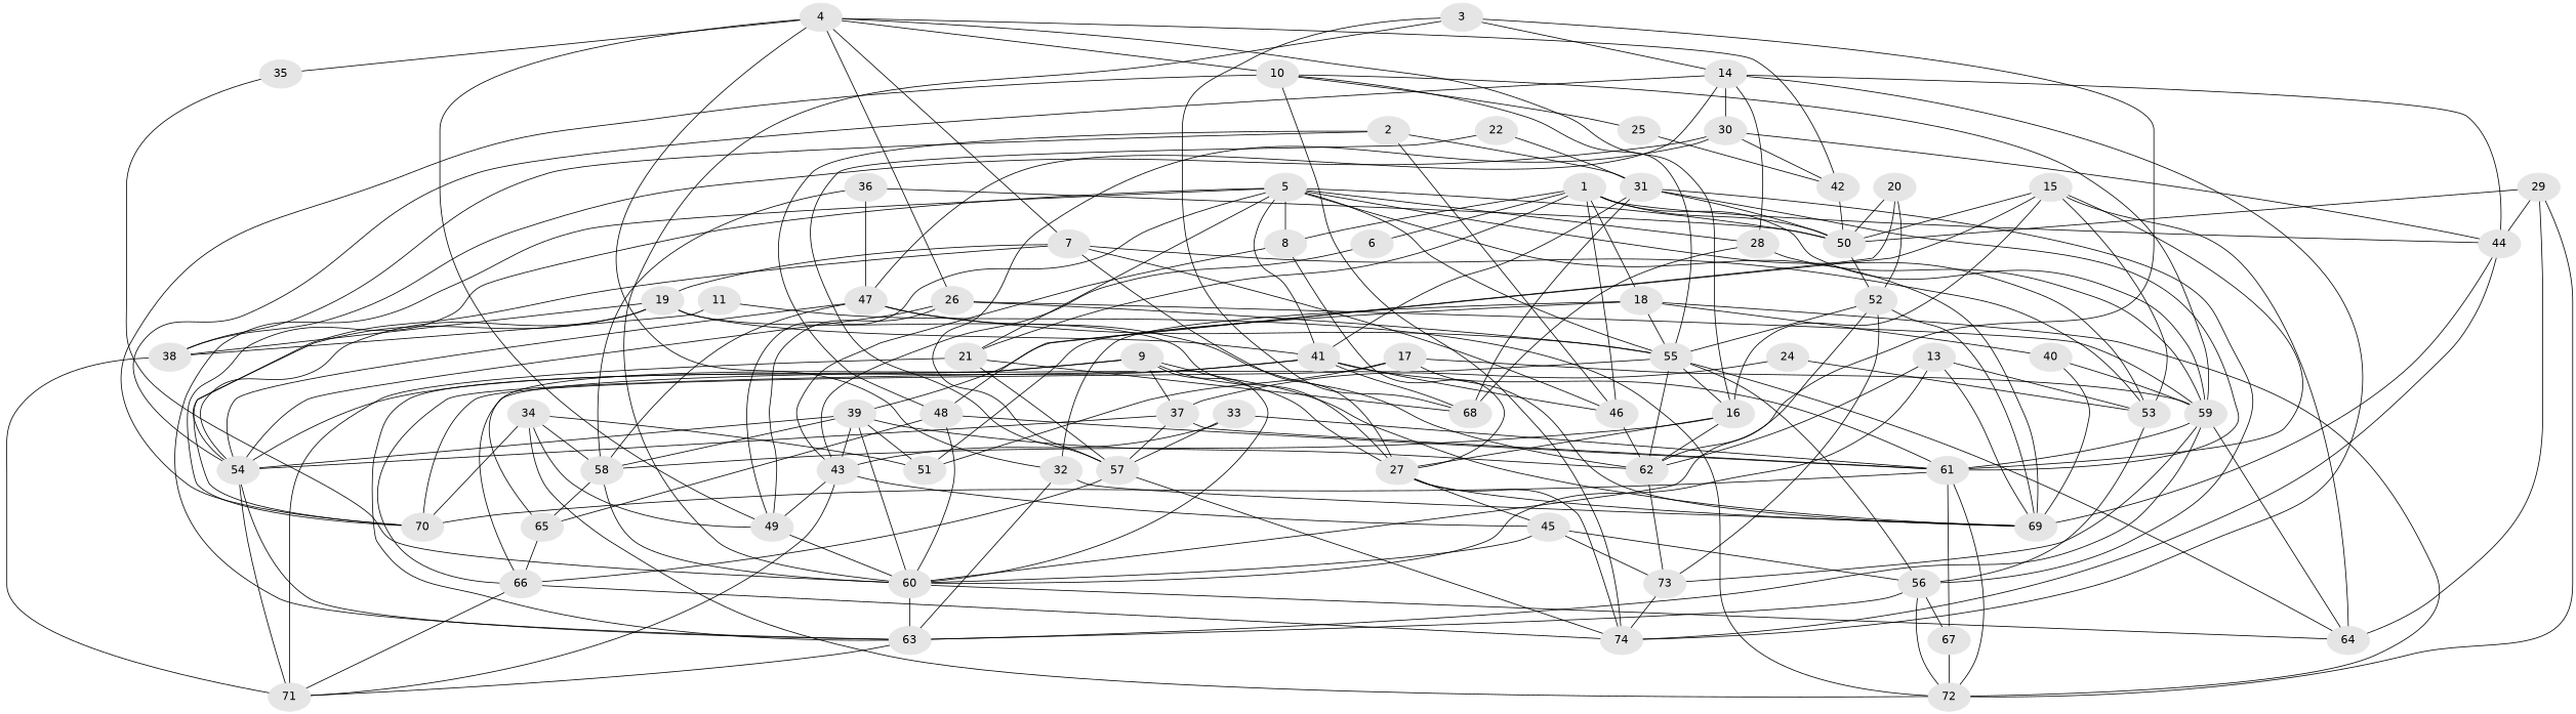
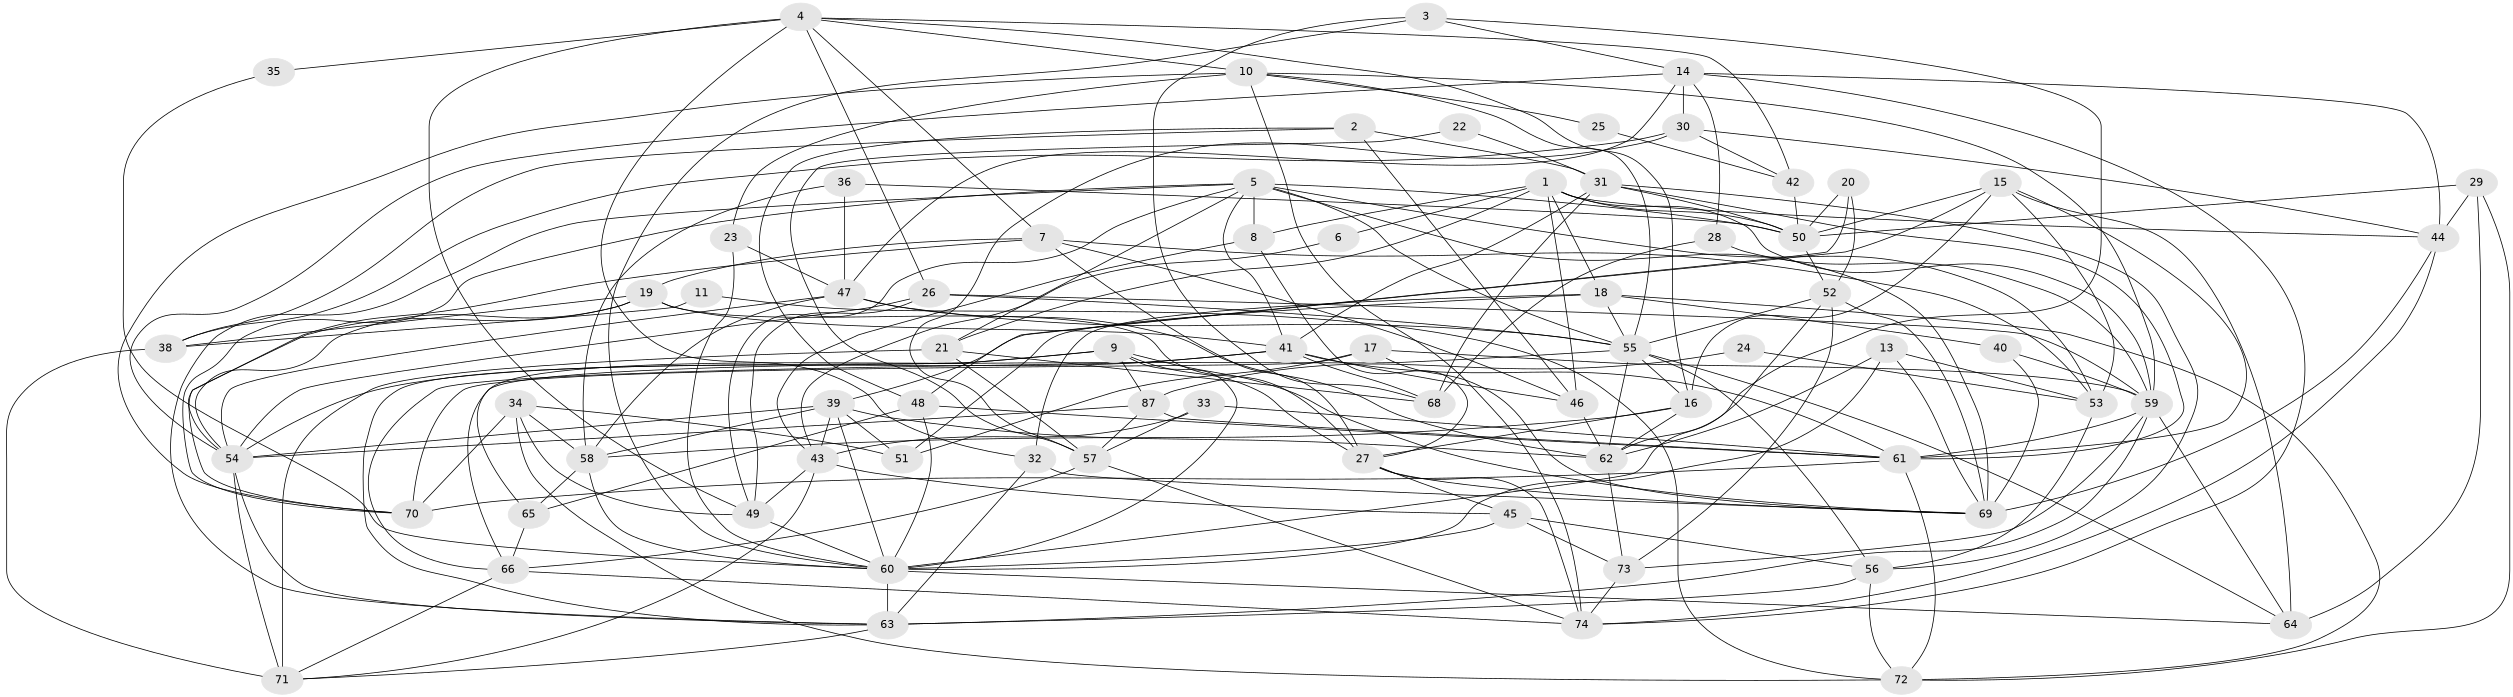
  graph {
    fontname="DejaVu Sans"
    node [color=gray90 fontname="DejaVu Sans" style=filled]
    edge [fontname="DejaVu Sans" weight=1.0]
    1
    6
    8
    18
    21
    44
    46
    50
    59
    43
    27
    32
    55
    72
    51
    40
    68
    57
    71
    69
    74
    62
    52
    63
    61
    64
    73
    2
    31
    38
    48
    41
    56
    60
    65
    3
    14
    28
    54
    30
    47
    4
    7
    10
    16
    26
    35
    42
    49
    53
    19
    70
+   23
    25
    58
    5
    66
    45
    9
-   37
+   37 [label=87]
    11
    13
    15
    39
-   67
    17
    20
    22
    24
    29
    33
    34
    36
    1 -- 6
    1 -- 8
    1 -- 18
    1 -- 21
    1 -- 44
    1 -- 46
    1 -- 50
    1 -- 59
    6 -- 43
    8 -- 43
    8 -- 27
    18 -- 32
    18 -- 55
    18 -- 72
    18 -- 51
    18 -- 40
    21 -- 68
    21 -- 57
    21 -- 71
    44 -- 69
    44 -- 74
    46 -- 62
    50 -- 52
    59 -- 63 [weight=2.0]
    59 -- 61
    59 -- 64
    59 -- 73
    43 -- 71
    43 -- 49
    43 -- 45
    27 -- 69
    27 -- 74
    27 -- 45
    32 -- 69
    32 -- 63
    55 -- 62
    55 -- 64
    55 -- 56
    55 -- 16
    55 -- 66
    40 -- 59
    40 -- 69
    57 -- 74
    57 -- 66
    62 -- 73
    52 -- 55
    52 -- 69
    52 -- 73
    52 -- 60
    63 -- 71
    61 -- 72
    61 -- 70
-   61 -- 67
    73 -- 74
    2 -- 46
    2 -- 31
    2 -- 38
    2 -- 48
    31 -- 50
    31 -- 68
    31 -- 61
    31 -- 41
    31 -- 56
    38 -- 71 [weight=2.0]
    48 -- 61
    48 -- 60
    48 -- 65
    41 -- 46
    41 -- 68
    41 -- 61
    41 -- 54
    41 -- 66
    56 -- 72
    56 -- 63
-   56 -- 67
    60 -- 63
    60 -- 64
    65 -- 66
    3 -- 68
    3 -- 62
    3 -- 60
    3 -- 14
    14 -- 44
    14 -- 74
    14 -- 28
    14 -- 54
    14 -- 30
    14 -- 47
    28 -- 59
    28 -- 68
    54 -- 71
    54 -- 63
    30 -- 44
    30 -- 57 [weight=2.0]
    30 -- 38
    30 -- 42
    47 -- 55
    47 -- 62
    47 -- 54
    47 -- 58
    4 -- 32
    4 -- 7
    4 -- 10 [weight=2.0]
    4 -- 16
    4 -- 26
    4 -- 35
    4 -- 42
    4 -- 49
    7 -- 46
    7 -- 27
    7 -- 54
    7 -- 53
    7 -- 19
    10 -- 59
    10 -- 55
    10 -- 74
    10 -- 70
+   10 -- 23
    10 -- 25
    16 -- 27
    16 -- 62
    16 -- 58
    26 -- 59
    26 -- 55
    26 -- 54
    26 -- 49
    35 -- 60
    42 -- 50
    49 -- 60
    53 -- 56
    19 -- 27
    19 -- 38
    19 -- 41
    19 -- 54
    19 -- 70
+   23 -- 60
+   23 -- 47
    25 -- 42
    58 -- 60
    58 -- 65
    5 -- 8
    5 -- 21
    5 -- 50
    5 -- 55
    5 -- 69
    5 -- 63
    5 -- 41
-   5 -- 28
    5 -- 49
    5 -- 53
    5 -- 70
    66 -- 71
    66 -- 74
    45 -- 73
    45 -- 56
    45 -- 60
    9 -- 27
    9 -- 69
    9 -- 63
    9 -- 60
    9 -- 65
    9 -- 37
    37 -- 57
    37 -- 61
    37 -- 54
    11 -- 72
    11 -- 38
    13 -- 69
    13 -- 62
    13 -- 60
    13 -- 53 [weight=2.0]
    15 -- 50
    15 -- 61
    15 -- 64
    15 -- 16
    15 -- 53
    15 -- 39
    39 -- 43
    39 -- 51
    39 -- 62
    39 -- 60
    39 -- 54
    39 -- 58
-   67 -- 72
    17 -- 59
    17 -- 51
    17 -- 69
    17 -- 70
    20 -- 50
    20 -- 52
    20 -- 48
    22 -- 57
    22 -- 31
    24 -- 53
    24 -- 37
    29 -- 44
    29 -- 50
    29 -- 72
    29 -- 64
    33 -- 43
    33 -- 57
    33 -- 61
    34 -- 72
    34 -- 51
    34 -- 49
    34 -- 70
    34 -- 58
    36 -- 50
    36 -- 47
    36 -- 58
  }
